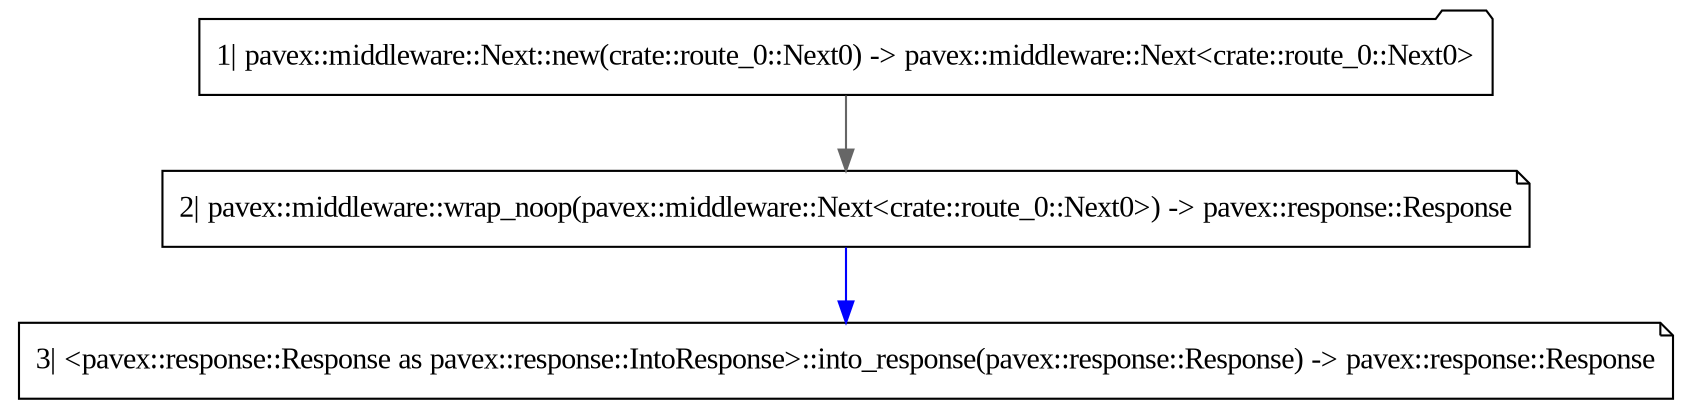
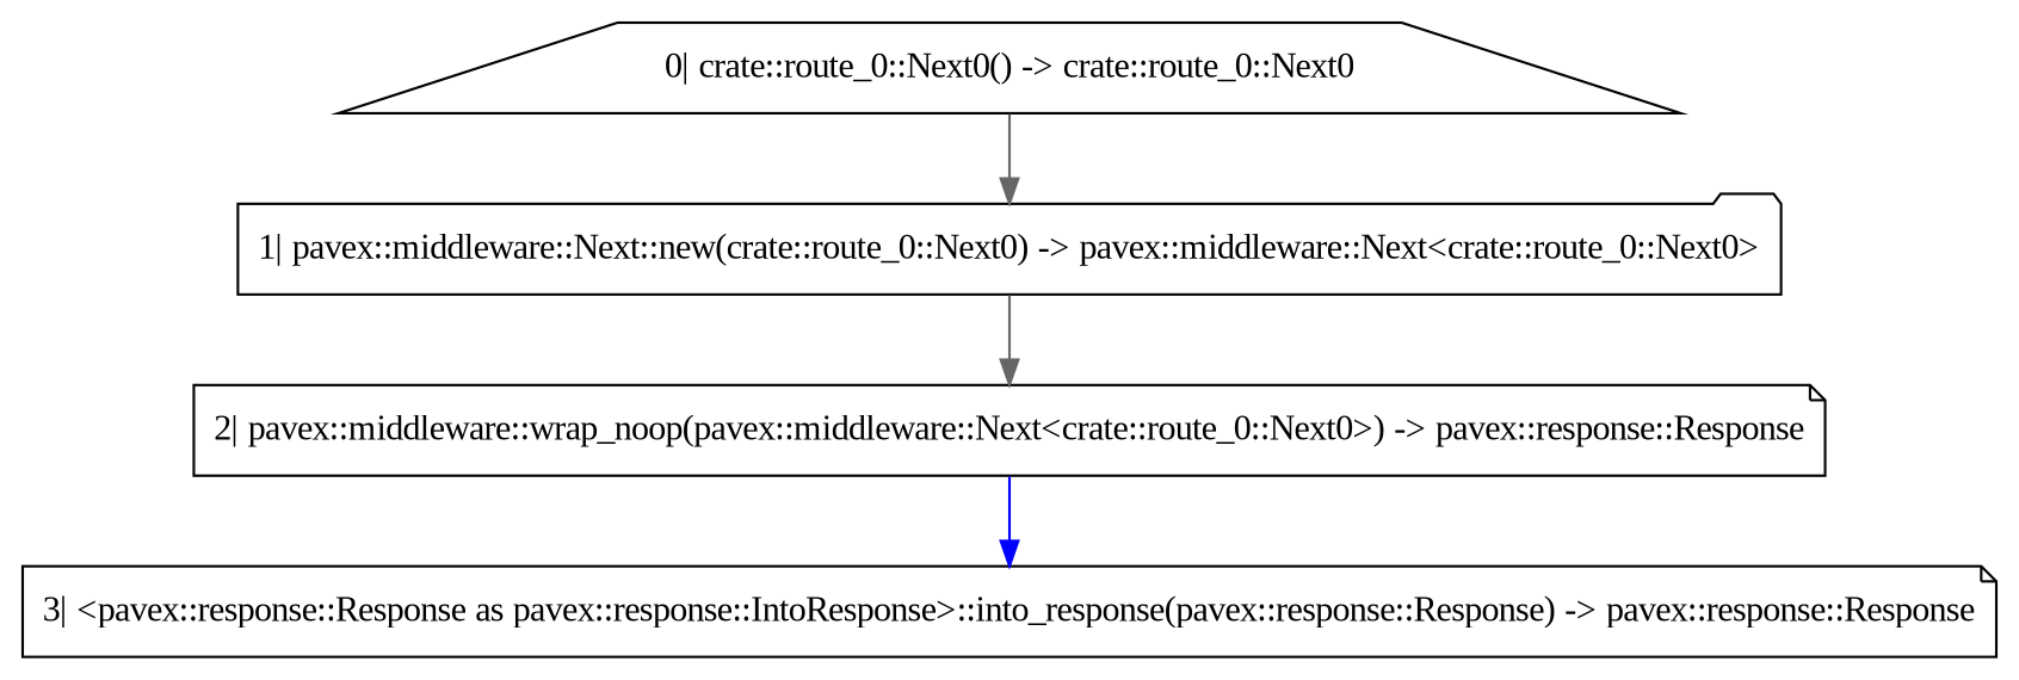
  digraph {
    fontname="Liberation Serif"
    node [shape=note fontname="Liberation Serif"]
    edge [color=gray40 fontname="Liberation Serif"]
    n1 [label="2| pavex::middleware::wrap_noop(pavex::middleware::Next<crate::route_0::Next0>) -> pavex::response::Response"]
    n2 [label="3| <pavex::response::Response as pavex::response::IntoResponse>::into_response(pavex::response::Response) -> pavex::response::Response"]
    n3 [label="1| pavex::middleware::Next::new(crate::route_0::Next0) -> pavex::middleware::Next<crate::route_0::Next0>" shape=folder]
+   n4 [label="0| crate::route_0::Next0() -> crate::route_0::Next0" shape=trapezium]
    n1 -> n2 [color=blue]
    n3 -> n1
+   n4 -> n3
  }
